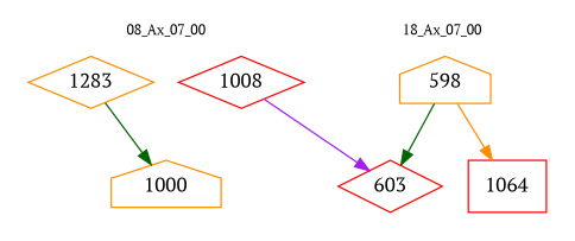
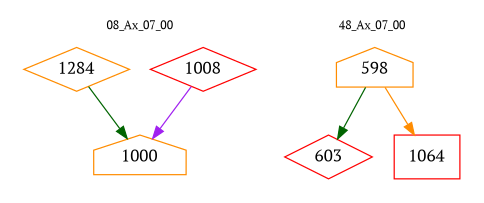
  digraph {
    fontname="PT Serif"
    node [color=red fontname="PT Serif" shape=diamond]
    edge [color=darkgreen fontname="PT Serif"]
    n1 [label=1008]
    n2 [color=darkorange label=1000 shape=house]
-   n3 [color=darkorange label=1283]
+   n3 [color=darkorange label=1284]
    n4 [label=603]
    n5 [color=darkorange label=598 shape=house]
    n6 [label=1064 shape=box]
    subgraph cluster_1 {
      color=white
      fontsize=10
      label="08_Ax_07_00"
      n1
      n2
      n3
    }
    subgraph cluster_2 {
      color=white
      fontsize=10
-     label="18_Ax_07_00"
+     label="48_Ax_07_00"
      n4
      n5
      n6
    }
-   n1 -> n4 [color=purple]
+   n1 -> n2 [color=purple]
    n3 -> n2
    n5 -> n4
    n5 -> n6 [color=darkorange]
  }
